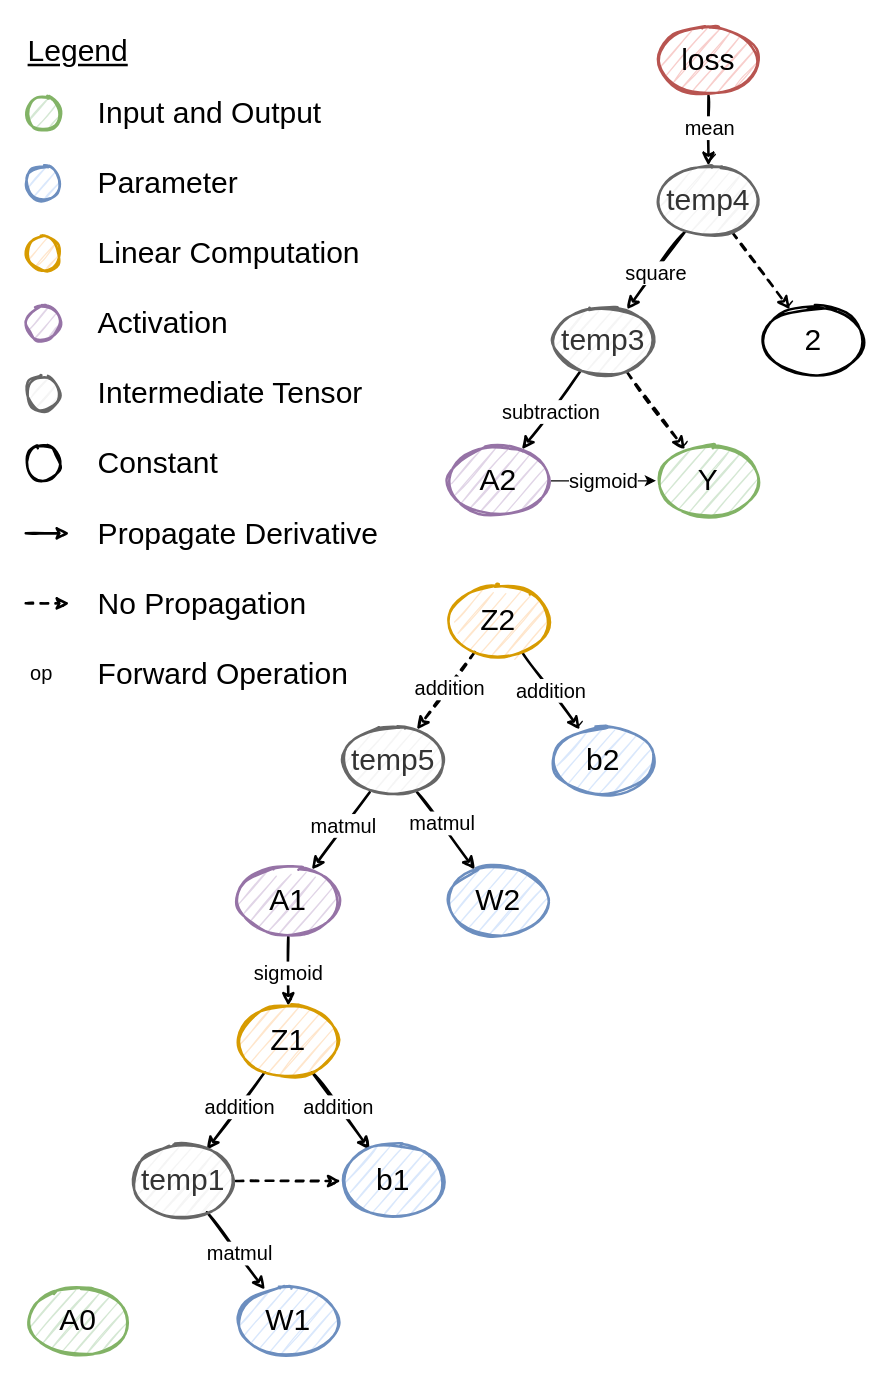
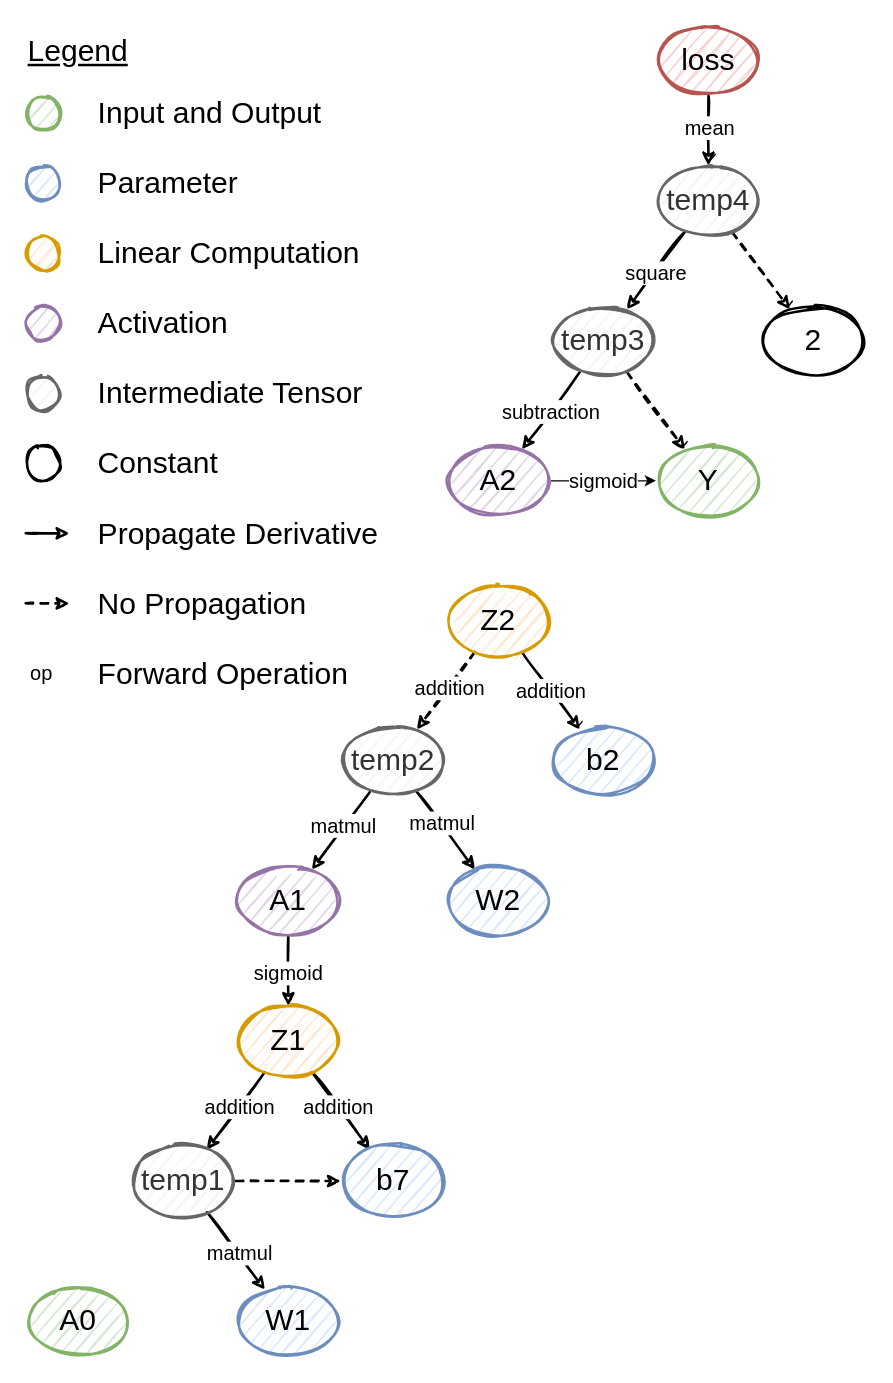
  <mxCell id="0" />
  <mxCell id="1" parent="0" />
  <mxCell id="2" value="" style="rounded=0;orthogonalLoop=1;jettySize=auto;html=1;sketch=1;strokeWidth=2;exitX=0.5;exitY=1;exitDx=0;exitDy=0;" edge="1" parent="1" source="4" target="8"><mxGeometry relative="1" as="geometry"><mxPoint x="572" y="196" as="sourcePoint" /></mxGeometry></mxCell>
  <mxCell id="3" value="mean" style="edgeLabel;html=1;align=center;verticalAlign=middle;resizable=0;points=[];fontSize=16;" vertex="1" connectable="0" parent="2"><mxGeometry x="0.375" y="1" relative="1" as="geometry"><mxPoint x="-1" y="-14" as="offset" /></mxGeometry></mxCell>
  <mxCell id="4" value="loss" style="ellipse;whiteSpace=wrap;html=1;fillColor=#f8cecc;strokeColor=#b85450;fontSize=24;sketch=1;strokeWidth=2;" vertex="1" parent="1"><mxGeometry x="524" y="20" width="84" height="56" as="geometry" /></mxCell>
  <mxCell id="5" value="" style="rounded=0;orthogonalLoop=1;jettySize=auto;html=1;sketch=1;strokeWidth=2;" edge="1" parent="1" source="8" target="12"><mxGeometry relative="1" as="geometry" /></mxCell>
  <mxCell id="6" value="square" style="edgeLabel;html=1;align=center;verticalAlign=middle;resizable=0;points=[];fontSize=16;" vertex="1" connectable="0" parent="5"><mxGeometry x="0.023" y="1" relative="1" as="geometry"><mxPoint as="offset" /></mxGeometry></mxCell>
  <mxCell id="7" value="" style="rounded=0;orthogonalLoop=1;jettySize=auto;html=1;dashed=1;sketch=1;strokeWidth=2;" edge="1" parent="1" source="8" target="13"><mxGeometry relative="1" as="geometry" /></mxCell>
  <mxCell id="8" value="temp4" style="ellipse;whiteSpace=wrap;html=1;fontSize=24;sketch=1;strokeWidth=2;fillColor=#f5f5f5;fontColor=#333333;strokeColor=#666666;" vertex="1" parent="1"><mxGeometry x="524" y="132" width="84" height="56" as="geometry" /></mxCell>
  <mxCell id="9" value="" style="edgeStyle=none;rounded=0;orthogonalLoop=1;jettySize=auto;html=1;sketch=1;strokeWidth=2;" edge="1" parent="1" source="12" target="15"><mxGeometry relative="1" as="geometry" /></mxCell>
  <mxCell id="10" value="subtraction" style="edgeLabel;html=1;align=center;verticalAlign=middle;resizable=0;points=[];fontSize=16;" vertex="1" connectable="0" parent="9"><mxGeometry x="-0.233" y="-1" relative="1" as="geometry"><mxPoint x="-5" y="8" as="offset" /></mxGeometry></mxCell>
  <mxCell id="11" value="" style="edgeStyle=none;rounded=0;orthogonalLoop=1;jettySize=auto;html=1;dashed=1;sketch=1;strokeWidth=2;" edge="1" parent="1" source="12" target="16"><mxGeometry relative="1" as="geometry" /></mxCell>
  <mxCell id="12" value="temp3" style="ellipse;whiteSpace=wrap;html=1;fontSize=24;sketch=1;strokeWidth=2;fillColor=#f5f5f5;fontColor=#333333;strokeColor=#666666;" vertex="1" parent="1"><mxGeometry x="440" y="244" width="84" height="56" as="geometry" /></mxCell>
  <mxCell id="13" value="2" style="ellipse;whiteSpace=wrap;html=1;fontSize=24;sketch=1;strokeWidth=2;" vertex="1" parent="1"><mxGeometry x="608" y="244" width="84" height="56" as="geometry" /></mxCell>
  <mxCell id="14" value="sigmoid" style="edgeStyle=none;rounded=0;orthogonalLoop=1;jettySize=auto;html=1;fontSize=16;" edge="1" parent="1" source="15" target="16"><mxGeometry relative="1" as="geometry" /></mxCell>
  <mxCell id="15" value="A2" style="ellipse;whiteSpace=wrap;html=1;fontSize=24;sketch=1;strokeWidth=2;fillColor=#e1d5e7;strokeColor=#9673a6;" vertex="1" parent="1"><mxGeometry x="356" y="356" width="84" height="56" as="geometry" /></mxCell>
  <mxCell id="16" value="Y" style="ellipse;whiteSpace=wrap;html=1;fontSize=24;sketch=1;strokeWidth=2;fillColor=#d5e8d4;strokeColor=#82b366;" vertex="1" parent="1"><mxGeometry x="524" y="356" width="84" height="56" as="geometry" /></mxCell>
  <mxCell id="17" value="" style="edgeStyle=none;rounded=0;orthogonalLoop=1;jettySize=auto;html=1;sketch=1;strokeWidth=2;dashed=1;" edge="1" parent="1" source="21" target="26"><mxGeometry relative="1" as="geometry" /></mxCell>
  <mxCell id="18" value="addition" style="edgeLabel;html=1;align=center;verticalAlign=middle;resizable=0;points=[];fontSize=16;" vertex="1" connectable="0" parent="17"><mxGeometry x="-0.1" y="1" relative="1" as="geometry"><mxPoint as="offset" /></mxGeometry></mxCell>
  <mxCell id="19" value="" style="edgeStyle=none;rounded=0;orthogonalLoop=1;jettySize=auto;html=1;sketch=1;strokeWidth=2;" edge="1" parent="1" source="21" target="27"><mxGeometry relative="1" as="geometry" /></mxCell>
  <mxCell id="20" value="addition" style="edgeLabel;html=1;align=center;verticalAlign=middle;resizable=0;points=[];fontSize=16;" vertex="1" connectable="0" parent="19"><mxGeometry x="-0.043" y="3" relative="1" as="geometry"><mxPoint x="-2" y="3" as="offset" /></mxGeometry></mxCell>
  <mxCell id="21" value="Z2" style="ellipse;whiteSpace=wrap;html=1;fontSize=24;sketch=1;strokeWidth=2;fillColor=#ffe6cc;strokeColor=#d79b00;" vertex="1" parent="1"><mxGeometry x="356" y="468" width="84" height="56" as="geometry" /></mxCell>
  <mxCell id="22" value="" style="edgeStyle=none;rounded=0;orthogonalLoop=1;jettySize=auto;html=1;sketch=1;strokeWidth=2;" edge="1" parent="1" source="26" target="30"><mxGeometry relative="1" as="geometry" /></mxCell>
  <mxCell id="23" value="matmul" style="edgeLabel;html=1;align=center;verticalAlign=middle;resizable=0;points=[];fontSize=16;" vertex="1" connectable="0" parent="22"><mxGeometry x="-0.121" y="-1" relative="1" as="geometry"><mxPoint as="offset" /></mxGeometry></mxCell>
  <mxCell id="24" value="" style="edgeStyle=none;rounded=0;orthogonalLoop=1;jettySize=auto;html=1;sketch=1;strokeWidth=2;" edge="1" parent="1" source="26" target="31"><mxGeometry relative="1" as="geometry" /></mxCell>
  <mxCell id="25" value="matmul" style="edgeLabel;html=1;align=center;verticalAlign=middle;resizable=0;points=[];fontSize=16;" vertex="1" connectable="0" parent="24"><mxGeometry x="-0.207" y="1" relative="1" as="geometry"><mxPoint as="offset" /></mxGeometry></mxCell>
- <mxCell id="26" value="temp5" style="ellipse;whiteSpace=wrap;html=1;fontSize=24;sketch=1;strokeWidth=2;fillColor=#f5f5f5;fontColor=#333333;strokeColor=#666666;" vertex="1" parent="1"><mxGeometry x="272" y="580" width="84" height="56" as="geometry" /></mxCell>
+ <mxCell id="26" value="temp2" style="ellipse;whiteSpace=wrap;html=1;fontSize=24;sketch=1;strokeWidth=2;fillColor=#f5f5f5;fontColor=#333333;strokeColor=#666666;" vertex="1" parent="1"><mxGeometry x="272" y="580" width="84" height="56" as="geometry" /></mxCell>
  <mxCell id="27" value="b2" style="ellipse;whiteSpace=wrap;html=1;fillColor=#dae8fc;strokeColor=#6c8ebf;fontSize=24;sketch=1;strokeWidth=2;" vertex="1" parent="1"><mxGeometry x="440" y="580" width="84" height="56" as="geometry" /></mxCell>
  <mxCell id="28" value="" style="edgeStyle=none;rounded=0;orthogonalLoop=1;jettySize=auto;html=1;sketch=1;strokeWidth=2;" edge="1" parent="1" source="30" target="36"><mxGeometry relative="1" as="geometry" /></mxCell>
  <mxCell id="29" value="sigmoid" style="edgeLabel;html=1;align=center;verticalAlign=middle;resizable=0;points=[];fontSize=16;" vertex="1" connectable="0" parent="28"><mxGeometry x="0.05" y="-1" relative="1" as="geometry"><mxPoint as="offset" /></mxGeometry></mxCell>
  <mxCell id="30" value="A1" style="ellipse;whiteSpace=wrap;html=1;fontSize=24;sketch=1;strokeWidth=2;fillColor=#e1d5e7;strokeColor=#9673a6;" vertex="1" parent="1"><mxGeometry x="188" y="692" width="84" height="56" as="geometry" /></mxCell>
  <mxCell id="31" value="W2" style="ellipse;whiteSpace=wrap;html=1;fillColor=#dae8fc;strokeColor=#6c8ebf;fontSize=24;sketch=1;strokeWidth=2;" vertex="1" parent="1"><mxGeometry x="356" y="692" width="84" height="56" as="geometry" /></mxCell>
  <mxCell id="32" value="" style="edgeStyle=none;rounded=0;orthogonalLoop=1;jettySize=auto;html=1;sketch=1;strokeWidth=2;" edge="1" parent="1" source="36" target="40"><mxGeometry relative="1" as="geometry" /></mxCell>
  <mxCell id="33" value="addition" style="edgeLabel;html=1;align=center;verticalAlign=middle;resizable=0;points=[];fontSize=16;" vertex="1" connectable="0" parent="32"><mxGeometry x="-0.086" y="1" relative="1" as="geometry"><mxPoint y="-1" as="offset" /></mxGeometry></mxCell>
  <mxCell id="34" value="" style="edgeStyle=none;rounded=0;orthogonalLoop=1;jettySize=auto;html=1;sketch=1;strokeWidth=2;" edge="1" parent="1" source="36" target="41"><mxGeometry relative="1" as="geometry" /></mxCell>
  <mxCell id="35" value="addition" style="edgeLabel;html=1;align=center;verticalAlign=middle;resizable=0;points=[];fontSize=16;" vertex="1" connectable="0" parent="34"><mxGeometry x="-0.093" y="-1" relative="1" as="geometry"><mxPoint y="-1" as="offset" /></mxGeometry></mxCell>
  <mxCell id="36" value="Z1" style="ellipse;whiteSpace=wrap;html=1;fontSize=24;sketch=1;strokeWidth=2;fillColor=#ffe6cc;strokeColor=#d79b00;" vertex="1" parent="1"><mxGeometry x="188" y="804" width="84" height="56" as="geometry" /></mxCell>
  <mxCell id="37" value="" style="edgeStyle=none;rounded=0;orthogonalLoop=1;jettySize=auto;html=1;sketch=1;strokeWidth=2;dashed=1;" edge="1" parent="1" source="40" target="41"><mxGeometry relative="1" as="geometry" /></mxCell>
  <mxCell id="38" value="" style="edgeStyle=none;rounded=0;orthogonalLoop=1;jettySize=auto;html=1;sketch=1;strokeWidth=2;" edge="1" parent="1" source="40" target="43"><mxGeometry relative="1" as="geometry" /></mxCell>
  <mxCell id="39" value="matmul" style="edgeLabel;html=1;align=center;verticalAlign=middle;resizable=0;points=[];fontSize=16;" vertex="1" connectable="0" parent="38"><mxGeometry x="0.072" y="1" relative="1" as="geometry"><mxPoint as="offset" /></mxGeometry></mxCell>
  <mxCell id="40" value="temp1" style="ellipse;whiteSpace=wrap;html=1;fontSize=24;sketch=1;strokeWidth=2;fillColor=#f5f5f5;fontColor=#333333;strokeColor=#666666;" vertex="1" parent="1"><mxGeometry x="104" y="916" width="84" height="56" as="geometry" /></mxCell>
- <mxCell id="41" value="b1" style="ellipse;whiteSpace=wrap;html=1;fontSize=24;sketch=1;strokeWidth=2;fillColor=#dae8fc;strokeColor=#6c8ebf;" vertex="1" parent="1"><mxGeometry x="272" y="916" width="84" height="56" as="geometry" /></mxCell>
+ <mxCell id="41" value="b7" style="ellipse;whiteSpace=wrap;html=1;fontSize=24;sketch=1;strokeWidth=2;fillColor=#dae8fc;strokeColor=#6c8ebf;" vertex="1" parent="1"><mxGeometry x="272" y="916" width="84" height="56" as="geometry" /></mxCell>
  <mxCell id="42" value="A0" style="ellipse;whiteSpace=wrap;html=1;fontSize=24;sketch=1;strokeWidth=2;fillColor=#d5e8d4;strokeColor=#82b366;" vertex="1" parent="1"><mxGeometry x="20" y="1028" width="84" height="56" as="geometry" /></mxCell>
  <mxCell id="43" value="W1" style="ellipse;whiteSpace=wrap;html=1;fontSize=24;sketch=1;strokeWidth=2;fillColor=#dae8fc;strokeColor=#6c8ebf;" vertex="1" parent="1"><mxGeometry x="188" y="1028" width="84" height="56" as="geometry" /></mxCell>
  <mxCell id="44" value="Legend" style="text;html=1;align=left;verticalAlign=middle;resizable=0;points=[];autosize=1;strokeColor=none;fillColor=none;fontSize=24;fontStyle=4" vertex="1" parent="1"><mxGeometry x="20" y="20" width="91" height="42" as="geometry" /></mxCell>
  <mxCell id="45" value="" style="ellipse;whiteSpace=wrap;html=1;fontSize=24;strokeWidth=2;fillColor=#d5e8d4;strokeColor=#82b366;sketch=1;" vertex="1" parent="1"><mxGeometry x="20" y="76" width="28" height="28" as="geometry" /></mxCell>
  <mxCell id="46" value="" style="ellipse;whiteSpace=wrap;html=1;fontSize=24;strokeWidth=2;fillColor=#dae8fc;strokeColor=#6c8ebf;sketch=1;" vertex="1" parent="1"><mxGeometry x="20" y="132" width="28" height="28" as="geometry" /></mxCell>
  <mxCell id="47" value="" style="ellipse;whiteSpace=wrap;html=1;fontSize=24;strokeWidth=2;fillColor=#ffe6cc;strokeColor=#d79b00;sketch=1;" vertex="1" parent="1"><mxGeometry x="20" y="188" width="28" height="28" as="geometry" /></mxCell>
  <mxCell id="48" value="" style="ellipse;whiteSpace=wrap;html=1;fontSize=24;strokeWidth=2;fillColor=#e1d5e7;strokeColor=#9673a6;sketch=1;" vertex="1" parent="1"><mxGeometry x="20" y="244" width="28" height="28" as="geometry" /></mxCell>
  <mxCell id="49" value="" style="ellipse;whiteSpace=wrap;html=1;fontSize=24;strokeWidth=2;fillColor=#f5f5f5;fontColor=#333333;strokeColor=#666666;sketch=1;" vertex="1" parent="1"><mxGeometry x="20" y="300" width="28" height="28" as="geometry" /></mxCell>
  <mxCell id="50" value="Input and Output" style="text;html=1;strokeColor=none;fillColor=none;align=left;verticalAlign=middle;whiteSpace=wrap;rounded=0;fontSize=24;" vertex="1" parent="1"><mxGeometry x="76" y="75" width="315" height="30" as="geometry" /></mxCell>
  <mxCell id="51" value="Linear Computation" style="text;html=1;strokeColor=none;fillColor=none;align=left;verticalAlign=middle;whiteSpace=wrap;rounded=0;fontSize=24;" vertex="1" parent="1"><mxGeometry x="76" y="187" width="217" height="30" as="geometry" /></mxCell>
  <mxCell id="52" value="Activation" style="text;html=1;strokeColor=none;fillColor=none;align=left;verticalAlign=middle;whiteSpace=wrap;rounded=0;fontSize=24;" vertex="1" parent="1"><mxGeometry x="76" y="243" width="238" height="30" as="geometry" /></mxCell>
  <mxCell id="53" value="Intermediate Tensor" style="text;html=1;strokeColor=none;fillColor=none;align=left;verticalAlign=middle;whiteSpace=wrap;rounded=0;fontSize=24;" vertex="1" parent="1"><mxGeometry x="76" y="299" width="231" height="30" as="geometry" /></mxCell>
  <mxCell id="54" value="Parameter" style="text;html=1;strokeColor=none;fillColor=none;align=left;verticalAlign=middle;whiteSpace=wrap;rounded=0;fontSize=24;" vertex="1" parent="1"><mxGeometry x="76" y="131" width="280" height="30" as="geometry" /></mxCell>
  <mxCell id="55" value="" style="ellipse;whiteSpace=wrap;html=1;fontSize=24;strokeWidth=2;sketch=1;" vertex="1" parent="1"><mxGeometry x="20" y="356" width="28" height="28" as="geometry" /></mxCell>
  <mxCell id="56" value="Constant" style="text;html=1;strokeColor=none;fillColor=none;align=left;verticalAlign=middle;whiteSpace=wrap;rounded=0;fontSize=24;" vertex="1" parent="1"><mxGeometry x="76" y="355" width="231" height="30" as="geometry" /></mxCell>
  <mxCell id="57" value="" style="rounded=0;orthogonalLoop=1;jettySize=auto;html=1;dashed=1;sketch=1;strokeWidth=2;" edge="1" parent="1"><mxGeometry relative="1" as="geometry"><mxPoint x="20" y="482" as="sourcePoint" /><mxPoint x="55" y="482" as="targetPoint" /></mxGeometry></mxCell>
  <mxCell id="58" value="No Propagation" style="text;html=1;strokeColor=none;fillColor=none;align=left;verticalAlign=middle;whiteSpace=wrap;rounded=0;fontSize=24;" vertex="1" parent="1"><mxGeometry x="76" y="468" width="231" height="30" as="geometry" /></mxCell>
  <mxCell id="59" value="" style="rounded=0;orthogonalLoop=1;jettySize=auto;html=1;sketch=1;strokeWidth=2;" edge="1" parent="1"><mxGeometry relative="1" as="geometry"><mxPoint x="20" y="426" as="sourcePoint" /><mxPoint x="55" y="426" as="targetPoint" /></mxGeometry></mxCell>
  <mxCell id="60" value="Propagate Derivative" style="text;html=1;strokeColor=none;fillColor=none;align=left;verticalAlign=middle;whiteSpace=wrap;rounded=0;fontSize=24;" vertex="1" parent="1"><mxGeometry x="76" y="412" width="231" height="30" as="geometry" /></mxCell>
  <mxCell id="61" value="Forward Operation" style="text;html=1;strokeColor=none;fillColor=none;align=left;verticalAlign=middle;whiteSpace=wrap;rounded=0;fontSize=24;" vertex="1" parent="1"><mxGeometry x="76" y="524" width="231" height="30" as="geometry" /></mxCell>
  <mxCell id="62" value="op" style="edgeLabel;html=1;align=left;verticalAlign=middle;resizable=0;points=[];fontSize=16;" vertex="1" connectable="0" parent="1"><mxGeometry x="20" y="433.004" as="geometry"><mxPoint x="2" y="104" as="offset" /></mxGeometry></mxCell>
